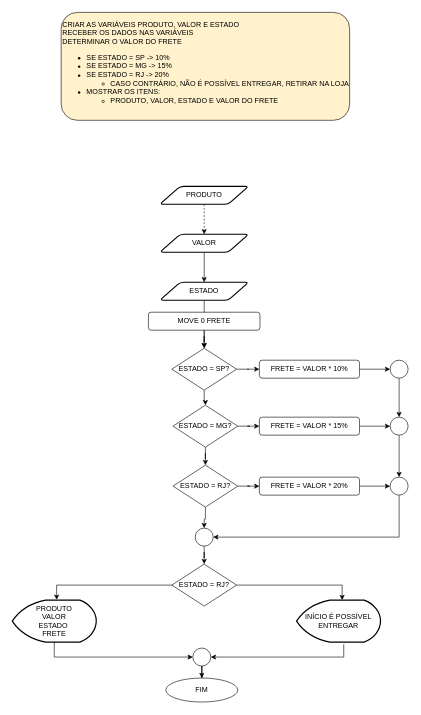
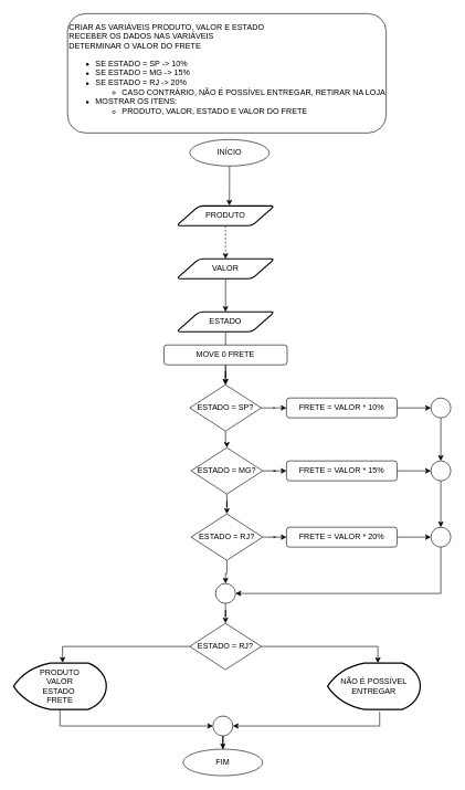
  <mxCell id="0" />
  <mxCell id="1" parent="0" />
- <mxCell id="4" value="&lt;span style=&quot;background-color: initial;&quot;&gt;CRIAR AS VARIÁVEIS PRODUTO, VALOR E ESTADO&lt;/span&gt;&lt;br&gt;&lt;span style=&quot;background-color: initial;&quot;&gt;RECEBER OS DADOS NAS VARIÁVEIS&lt;/span&gt;&lt;br&gt;&lt;span style=&quot;background-color: initial;&quot;&gt;DETERMINAR O VALOR DO FRETE&lt;/span&gt;&lt;br&gt;&lt;ul&gt;&lt;li&gt;SE ESTADO = SP -&amp;gt; 10%&lt;/li&gt;&lt;li&gt;SE ESTADO = MG -&amp;gt; 15%&lt;/li&gt;&lt;li&gt;SE ESTADO = RJ -&amp;gt; 20%&lt;/li&gt;&lt;ul&gt;&lt;li&gt;CASO CONTRÁRIO, NÃO É POSSÍVEL ENTREGAR, RETIRAR NA LOJA&lt;/li&gt;&lt;/ul&gt;&lt;li&gt;MOSTRAR OS ITENS:&lt;/li&gt;&lt;ul&gt;&lt;li&gt;PRODUTO, VALOR, ESTADO E VALOR DO FRETE&lt;/li&gt;&lt;/ul&gt;&lt;/ul&gt;" style="rounded=1;whiteSpace=wrap;html=1;align=left;fillColor=#fff2cc;" parent="1" vertex="1"><mxGeometry x="101.5" y="20" width="481" height="180" as="geometry" /></mxCell>
+ <mxCell id="2" value="" style="edgeStyle=orthogonalEdgeStyle;rounded=0;orthogonalLoop=1;jettySize=auto;html=1;entryX=0.539;entryY=-0.015;entryDx=0;entryDy=0;entryPerimeter=0;" edge="1" parent="1" source="3" target="6"><mxGeometry relative="1" as="geometry" /></mxCell>
+ <mxCell id="3" value="INÍCIO" style="ellipse;whiteSpace=wrap;html=1;" parent="1" vertex="1"><mxGeometry x="286" y="210" width="120" height="40" as="geometry" /></mxCell>
+ <mxCell id="4" value="&lt;span style=&quot;background-color: initial;&quot;&gt;CRIAR AS VARIÁVEIS PRODUTO, VALOR E ESTADO&lt;/span&gt;&lt;br&gt;&lt;span style=&quot;background-color: initial;&quot;&gt;RECEBER OS DADOS NAS VARIÁVEIS&lt;/span&gt;&lt;br&gt;&lt;span style=&quot;background-color: initial;&quot;&gt;DETERMINAR O VALOR DO FRETE&lt;/span&gt;&lt;br&gt;&lt;ul&gt;&lt;li&gt;SE ESTADO = SP -&amp;gt; 10%&lt;/li&gt;&lt;li&gt;SE ESTADO = MG -&amp;gt; 15%&lt;/li&gt;&lt;li&gt;SE ESTADO = RJ -&amp;gt; 20%&lt;/li&gt;&lt;ul&gt;&lt;li&gt;CASO CONTRÁRIO, NÃO É POSSÍVEL ENTREGAR, RETIRAR NA LOJA&lt;/li&gt;&lt;/ul&gt;&lt;li&gt;MOSTRAR OS ITENS:&lt;/li&gt;&lt;ul&gt;&lt;li&gt;PRODUTO, VALOR, ESTADO E VALOR DO FRETE&lt;/li&gt;&lt;/ul&gt;&lt;/ul&gt;" style="rounded=1;whiteSpace=wrap;html=1;align=left;" parent="1" vertex="1"><mxGeometry x="101.5" y="20" width="481" height="180" as="geometry" /></mxCell>
  <mxCell id="5" value="" style="edgeStyle=orthogonalEdgeStyle;rounded=0;orthogonalLoop=1;jettySize=auto;html=1;dashed=1;" edge="1" parent="1" source="6" target="8"><mxGeometry relative="1" as="geometry" /></mxCell>
  <mxCell id="6" value="PRODUTO" style="shape=parallelogram;html=1;strokeWidth=2;perimeter=parallelogramPerimeter;whiteSpace=wrap;rounded=1;arcSize=12;size=0.23;" vertex="1" parent="1"><mxGeometry x="266" y="310" width="148" height="30" as="geometry" /></mxCell>
  <mxCell id="7" value="" style="edgeStyle=orthogonalEdgeStyle;rounded=0;orthogonalLoop=1;jettySize=auto;html=1;" edge="1" parent="1" source="8" target="10"><mxGeometry relative="1" as="geometry" /></mxCell>
  <mxCell id="8" value="VALOR" style="shape=parallelogram;html=1;strokeWidth=2;perimeter=parallelogramPerimeter;whiteSpace=wrap;rounded=1;arcSize=12;size=0.23;" vertex="1" parent="1"><mxGeometry x="266" y="390" width="148" height="30" as="geometry" /></mxCell>
  <mxCell id="9" value="" style="edgeStyle=orthogonalEdgeStyle;rounded=0;orthogonalLoop=1;jettySize=auto;html=1;" edge="1" parent="1" source="10" target="15"><mxGeometry relative="1" as="geometry" /></mxCell>
  <mxCell id="10" value="ESTADO" style="shape=parallelogram;html=1;strokeWidth=2;perimeter=parallelogramPerimeter;whiteSpace=wrap;rounded=1;arcSize=12;size=0.23;" vertex="1" parent="1"><mxGeometry x="266" y="470" width="148" height="30" as="geometry" /></mxCell>
  <mxCell id="11" value="" style="edgeStyle=orthogonalEdgeStyle;rounded=0;orthogonalLoop=1;jettySize=auto;html=1;" edge="1" parent="1" source="12" target="15"><mxGeometry relative="1" as="geometry" /></mxCell>
  <mxCell id="12" value="MOVE 0 FRETE" style="rounded=1;whiteSpace=wrap;html=1;" vertex="1" parent="1"><mxGeometry x="247" y="520" width="186" height="30" as="geometry" /></mxCell>
  <mxCell id="13" value="" style="edgeStyle=orthogonalEdgeStyle;rounded=0;orthogonalLoop=1;jettySize=auto;html=1;" edge="1" parent="1" source="15" target="23"><mxGeometry relative="1" as="geometry" /></mxCell>
  <mxCell id="14" value="" style="edgeStyle=orthogonalEdgeStyle;rounded=0;orthogonalLoop=1;jettySize=auto;html=1;" edge="1" parent="1" source="15" target="18"><mxGeometry relative="1" as="geometry" /></mxCell>
  <mxCell id="15" value="ESTADO = SP?" style="rhombus;whiteSpace=wrap;html=1;" vertex="1" parent="1"><mxGeometry x="286" y="580" width="108" height="70" as="geometry" /></mxCell>
  <mxCell id="16" value="" style="edgeStyle=orthogonalEdgeStyle;rounded=0;orthogonalLoop=1;jettySize=auto;html=1;" edge="1" parent="1" source="18" target="25"><mxGeometry relative="1" as="geometry" /></mxCell>
  <mxCell id="17" value="" style="edgeStyle=orthogonalEdgeStyle;rounded=0;orthogonalLoop=1;jettySize=auto;html=1;" edge="1" parent="1" source="18" target="21"><mxGeometry relative="1" as="geometry" /></mxCell>
  <mxCell id="18" value="ESTADO = MG?" style="rhombus;whiteSpace=wrap;html=1;" vertex="1" parent="1"><mxGeometry x="288" y="675" width="108" height="70" as="geometry" /></mxCell>
  <mxCell id="19" value="" style="edgeStyle=orthogonalEdgeStyle;rounded=0;orthogonalLoop=1;jettySize=auto;html=1;" edge="1" parent="1" source="21" target="27"><mxGeometry relative="1" as="geometry" /></mxCell>
  <mxCell id="20" value="" style="edgeStyle=orthogonalEdgeStyle;rounded=0;orthogonalLoop=1;jettySize=auto;html=1;" edge="1" parent="1" source="21" target="35"><mxGeometry relative="1" as="geometry" /></mxCell>
  <mxCell id="21" value="ESTADO = RJ?" style="rhombus;whiteSpace=wrap;html=1;" vertex="1" parent="1"><mxGeometry x="288" y="775" width="108" height="70" as="geometry" /></mxCell>
  <mxCell id="22" value="" style="edgeStyle=orthogonalEdgeStyle;rounded=0;orthogonalLoop=1;jettySize=auto;html=1;" edge="1" parent="1" source="23" target="29"><mxGeometry relative="1" as="geometry" /></mxCell>
  <mxCell id="23" value="FRETE = VALOR * 10%" style="rounded=1;whiteSpace=wrap;html=1;" vertex="1" parent="1"><mxGeometry x="432" y="600" width="167" height="30" as="geometry" /></mxCell>
  <mxCell id="24" value="" style="edgeStyle=orthogonalEdgeStyle;rounded=0;orthogonalLoop=1;jettySize=auto;html=1;" edge="1" parent="1" source="25" target="31"><mxGeometry relative="1" as="geometry" /></mxCell>
  <mxCell id="25" value="FRETE = VALOR * 15%" style="rounded=1;whiteSpace=wrap;html=1;" vertex="1" parent="1"><mxGeometry x="432" y="695" width="167" height="30" as="geometry" /></mxCell>
  <mxCell id="26" value="" style="edgeStyle=orthogonalEdgeStyle;rounded=0;orthogonalLoop=1;jettySize=auto;html=1;" edge="1" parent="1" source="27" target="33"><mxGeometry relative="1" as="geometry" /></mxCell>
  <mxCell id="27" value="FRETE = VALOR * 20%" style="rounded=1;whiteSpace=wrap;html=1;" vertex="1" parent="1"><mxGeometry x="432" y="795" width="167" height="30" as="geometry" /></mxCell>
  <mxCell id="28" value="" style="edgeStyle=orthogonalEdgeStyle;rounded=0;orthogonalLoop=1;jettySize=auto;html=1;" edge="1" parent="1" source="29" target="31"><mxGeometry relative="1" as="geometry" /></mxCell>
  <mxCell id="29" value="" style="ellipse;whiteSpace=wrap;html=1;aspect=fixed;" vertex="1" parent="1"><mxGeometry x="650" y="600" width="30" height="30" as="geometry" /></mxCell>
  <mxCell id="30" value="" style="edgeStyle=orthogonalEdgeStyle;rounded=0;orthogonalLoop=1;jettySize=auto;html=1;" edge="1" parent="1" source="31" target="33"><mxGeometry relative="1" as="geometry" /></mxCell>
  <mxCell id="31" value="" style="ellipse;whiteSpace=wrap;html=1;aspect=fixed;" vertex="1" parent="1"><mxGeometry x="650" y="695" width="30" height="30" as="geometry" /></mxCell>
  <mxCell id="32" value="" style="edgeStyle=orthogonalEdgeStyle;rounded=0;orthogonalLoop=1;jettySize=auto;html=1;entryX=1;entryY=0.5;entryDx=0;entryDy=0;" edge="1" parent="1" source="33" target="35"><mxGeometry relative="1" as="geometry"><mxPoint x="665" y="905" as="targetPoint" /><Array as="points"><mxPoint x="665" y="895" /></Array></mxGeometry></mxCell>
  <mxCell id="33" value="" style="ellipse;whiteSpace=wrap;html=1;aspect=fixed;" vertex="1" parent="1"><mxGeometry x="650" y="795" width="30" height="30" as="geometry" /></mxCell>
  <mxCell id="34" value="" style="edgeStyle=orthogonalEdgeStyle;rounded=0;orthogonalLoop=1;jettySize=auto;html=1;" edge="1" parent="1" source="35" target="40"><mxGeometry relative="1" as="geometry" /></mxCell>
  <mxCell id="35" value="" style="ellipse;whiteSpace=wrap;html=1;aspect=fixed;" vertex="1" parent="1"><mxGeometry x="325" y="880" width="30" height="30" as="geometry" /></mxCell>
  <mxCell id="36" value="" style="edgeStyle=orthogonalEdgeStyle;rounded=0;orthogonalLoop=1;jettySize=auto;html=1;entryX=1;entryY=0.5;entryDx=0;entryDy=0;exitX=0.562;exitY=1.053;exitDx=0;exitDy=0;exitPerimeter=0;" edge="1" parent="1" source="37" target="45"><mxGeometry relative="1" as="geometry"><mxPoint x="564" y="1150" as="targetPoint" /><Array as="points"><mxPoint x="573" y="1095" /></Array></mxGeometry></mxCell>
- <mxCell id="37" value="INÍCIO É POSSÍVEL ENTREGAR" style="strokeWidth=2;html=1;shape=mxgraph.flowchart.display;whiteSpace=wrap;" vertex="1" parent="1"><mxGeometry x="494" y="1000" width="140" height="70" as="geometry" /></mxCell>
+ <mxCell id="37" value="NÃO É POSSÍVEL ENTREGAR" style="strokeWidth=2;html=1;shape=mxgraph.flowchart.display;whiteSpace=wrap;" vertex="1" parent="1"><mxGeometry x="494" y="1000" width="140" height="70" as="geometry" /></mxCell>
  <mxCell id="38" value="" style="edgeStyle=orthogonalEdgeStyle;rounded=0;orthogonalLoop=1;jettySize=auto;html=1;entryX=0.543;entryY=0;entryDx=0;entryDy=0;entryPerimeter=0;" edge="1" parent="1" source="40" target="37"><mxGeometry relative="1" as="geometry" /></mxCell>
  <mxCell id="39" value="" style="edgeStyle=orthogonalEdgeStyle;rounded=0;orthogonalLoop=1;jettySize=auto;html=1;entryX=0.528;entryY=-0.008;entryDx=0;entryDy=0;entryPerimeter=0;" edge="1" parent="1" source="40" target="42"><mxGeometry relative="1" as="geometry"><mxPoint x="206" y="975" as="targetPoint" /></mxGeometry></mxCell>
  <mxCell id="40" value="ESTADO = RJ?" style="rhombus;whiteSpace=wrap;html=1;" vertex="1" parent="1"><mxGeometry x="286" y="940" width="108" height="70" as="geometry" /></mxCell>
  <mxCell id="41" value="" style="edgeStyle=orthogonalEdgeStyle;rounded=0;orthogonalLoop=1;jettySize=auto;html=1;entryX=0;entryY=0.5;entryDx=0;entryDy=0;exitX=0.5;exitY=1;exitDx=0;exitDy=0;exitPerimeter=0;" edge="1" parent="1" source="42" target="45"><mxGeometry relative="1" as="geometry"><mxPoint x="90" y="1165" as="targetPoint" /></mxGeometry></mxCell>
  <mxCell id="42" value="PRODUTO&lt;div&gt;VALOR&lt;/div&gt;&lt;div&gt;ESTADO&amp;nbsp;&lt;/div&gt;&lt;div&gt;FRETE&lt;/div&gt;" style="strokeWidth=2;html=1;shape=mxgraph.flowchart.display;whiteSpace=wrap;" vertex="1" parent="1"><mxGeometry x="20" y="1000" width="140" height="70" as="geometry" /></mxCell>
  <mxCell id="43" value="FIM" style="ellipse;whiteSpace=wrap;html=1;" vertex="1" parent="1"><mxGeometry x="276" y="1130" width="120" height="40" as="geometry" /></mxCell>
  <mxCell id="44" value="" style="edgeStyle=orthogonalEdgeStyle;rounded=0;orthogonalLoop=1;jettySize=auto;html=1;" edge="1" parent="1" source="45" target="43"><mxGeometry relative="1" as="geometry" /></mxCell>
  <mxCell id="45" value="" style="ellipse;whiteSpace=wrap;html=1;aspect=fixed;" vertex="1" parent="1"><mxGeometry x="321" y="1080" width="30" height="30" as="geometry" /></mxCell>
